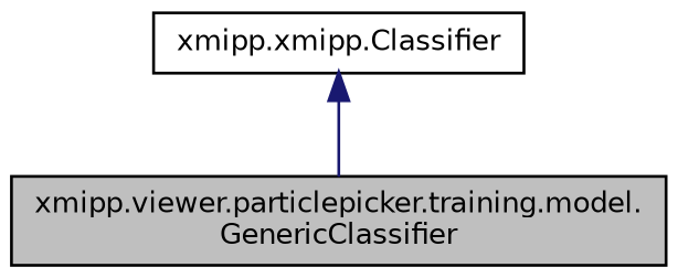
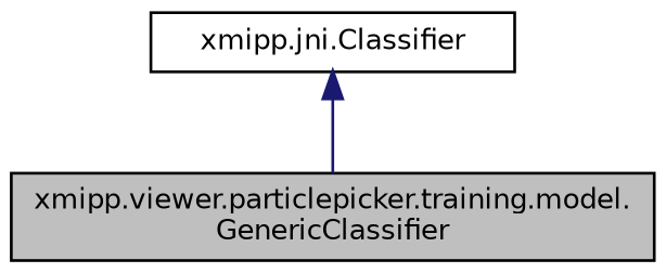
  digraph {
    node [color=black fontname=Helvetica fontsize=10 shape=record style=filled]
    n1 [fillcolor=grey75 fontcolor=black height=0.2 label="xmipp.viewer.particlepicker.training.model.\lGenericClassifier" width=0.4]
-   n2 [fillcolor=white height=0.2 label="xmipp.xmipp.Classifier" width=0.4]
+   n2 [fillcolor=white height=0.2 label="xmipp.jni.Classifier" width=0.4]
    n2 -> n1 [color=midnightblue dir=back fontname=Helvetica fontsize=10 labelfontname=Helvetica labelfontsize=10 style=solid]
  }
